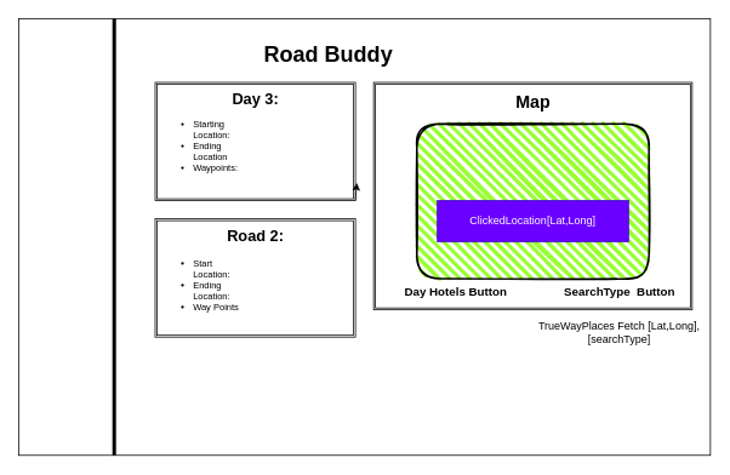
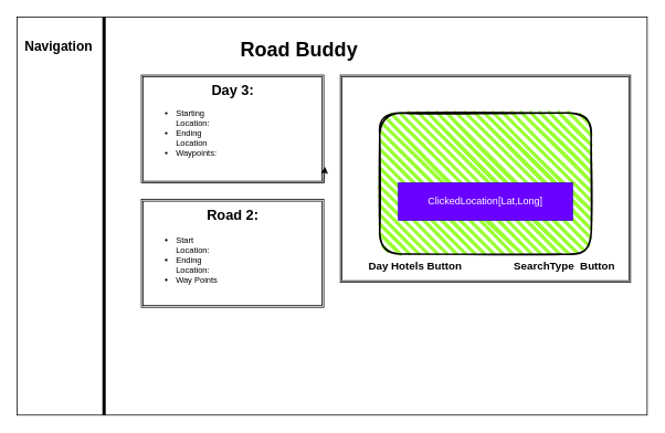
  <mxCell id="0" />
  <mxCell id="1" parent="0" />
  <mxCell id="2" value="" style="rounded=0;whiteSpace=wrap;html=1;" parent="1" vertex="1"><mxGeometry x="20" y="20" width="760" height="480" as="geometry" /></mxCell>
  <mxCell id="3" value="Road Buddy" style="text;strokeColor=none;fillColor=none;html=1;fontSize=24;fontStyle=1;verticalAlign=middle;align=center;" parent="1" vertex="1"><mxGeometry x="310" y="40" width="100" height="40" as="geometry" /></mxCell>
  <mxCell id="4" value="" style="group" parent="1" vertex="1" connectable="0"><mxGeometry x="410" y="90" width="350" height="250" as="geometry" /></mxCell>
  <mxCell id="5" value="" style="shape=ext;double=1;rounded=0;whiteSpace=wrap;html=1;" parent="4" vertex="1"><mxGeometry width="350" height="250.0" as="geometry" /></mxCell>
  <mxCell id="6" value="" style="rounded=1;whiteSpace=wrap;html=1;strokeWidth=2;fillWeight=4;hachureGap=8;hachureAngle=45;fillColor=#99FF33;sketch=1;" parent="4" vertex="1"><mxGeometry x="47.5" y="45.455" width="255" height="170.455" as="geometry" /></mxCell>
- <mxCell id="7" value="Map" style="text;strokeColor=none;fillColor=none;html=1;fontSize=19;fontStyle=1;verticalAlign=middle;align=center;" parent="4" vertex="1"><mxGeometry x="125" width="100" height="45.455" as="geometry" /></mxCell>
  <mxCell id="8" value="SearchType&amp;nbsp; Button" style="text;strokeColor=none;fillColor=none;html=1;fontSize=13;fontStyle=1;verticalAlign=middle;align=center;" parent="4" vertex="1"><mxGeometry x="220" y="210" width="100" height="40" as="geometry" /></mxCell>
  <mxCell id="9" value="Day Hotels Button" style="text;strokeColor=none;fillColor=none;html=1;fontSize=13;fontStyle=1;verticalAlign=middle;align=center;" parent="4" vertex="1"><mxGeometry x="40" y="210" width="100" height="40" as="geometry" /></mxCell>
  <mxCell id="10" value="ClickedLocation[Lat,Long]" style="text;html=1;strokeColor=#3700CC;fillColor=#6a00ff;align=center;verticalAlign=middle;whiteSpace=wrap;rounded=0;fontColor=#ffffff;" vertex="1" parent="4"><mxGeometry x="70" y="130" width="210" height="45" as="geometry" /></mxCell>
  <mxCell id="11" value="" style="group" parent="1" vertex="1" connectable="0"><mxGeometry x="170" y="90" width="220" height="130" as="geometry" /></mxCell>
  <mxCell id="12" value="" style="shape=ext;double=1;rounded=0;whiteSpace=wrap;html=1;fontSize=13;" parent="11" vertex="1"><mxGeometry width="220" height="130" as="geometry" /></mxCell>
  <mxCell id="13" value="Day 3:" style="text;strokeColor=none;fillColor=none;html=1;fontSize=17;fontStyle=1;verticalAlign=middle;align=center;" parent="11" vertex="1"><mxGeometry x="60" width="100" height="40" as="geometry" /></mxCell>
  <mxCell id="14" value="&lt;ul style=&quot;font-size: 10px;&quot;&gt;&lt;li style=&quot;font-size: 10px;&quot;&gt;Starting Location:&lt;/li&gt;&lt;li style=&quot;font-size: 10px;&quot;&gt;Ending Location&lt;/li&gt;&lt;li style=&quot;font-size: 10px;&quot;&gt;Waypoints:&lt;/li&gt;&lt;/ul&gt;" style="text;strokeColor=none;fillColor=none;html=1;whiteSpace=wrap;verticalAlign=middle;overflow=hidden;fontSize=10;" parent="11" vertex="1"><mxGeometry y="10" width="100" height="120" as="geometry" /></mxCell>
  <mxCell id="15" style="edgeStyle=none;html=1;exitX=1;exitY=1;exitDx=0;exitDy=0;entryX=1.007;entryY=0.849;entryDx=0;entryDy=0;entryPerimeter=0;fontSize=10;" parent="11" source="12" target="12" edge="1"><mxGeometry relative="1" as="geometry" /></mxCell>
  <mxCell id="16" value="" style="shape=ext;double=1;rounded=0;whiteSpace=wrap;html=1;fontSize=13;" parent="1" vertex="1"><mxGeometry x="170" y="240" width="220" height="130" as="geometry" /></mxCell>
  <mxCell id="17" value="&lt;ul&gt;&lt;li&gt;Start Location:&lt;/li&gt;&lt;li&gt;Ending Location:&lt;/li&gt;&lt;li&gt;Way Points&lt;/li&gt;&lt;/ul&gt;" style="text;strokeColor=none;fillColor=none;html=1;whiteSpace=wrap;verticalAlign=middle;overflow=hidden;fontSize=10;" parent="1" vertex="1"><mxGeometry x="170" y="255" width="100" height="115" as="geometry" /></mxCell>
  <mxCell id="18" value="Road 2:" style="text;strokeColor=none;fillColor=none;html=1;fontSize=17;fontStyle=1;verticalAlign=middle;align=center;" parent="1" vertex="1"><mxGeometry x="230" y="240" width="100" height="40" as="geometry" /></mxCell>
  <mxCell id="19" value="" style="line;strokeWidth=4;direction=south;html=1;perimeter=backbonePerimeter;points=[];outlineConnect=0;fontSize=10;fillColor=#99FF33;" parent="1" vertex="1"><mxGeometry x="120" y="20" width="10" height="480" as="geometry" /></mxCell>
- <mxCell id="21" value="TrueWayPlaces Fetch [Lat,Long], [searchType]" style="text;html=1;strokeColor=none;fillColor=none;align=center;verticalAlign=middle;whiteSpace=wrap;rounded=0;" vertex="1" parent="1"><mxGeometry x="580" y="350" width="200" height="30" as="geometry" /></mxCell>
+ <mxCell id="20" value="Navigation" style="text;strokeColor=none;fillColor=none;html=1;fontSize=16;fontStyle=1;verticalAlign=middle;align=center;" parent="1" vertex="1"><mxGeometry x="20" y="40" width="100" height="30" as="geometry" /></mxCell>
